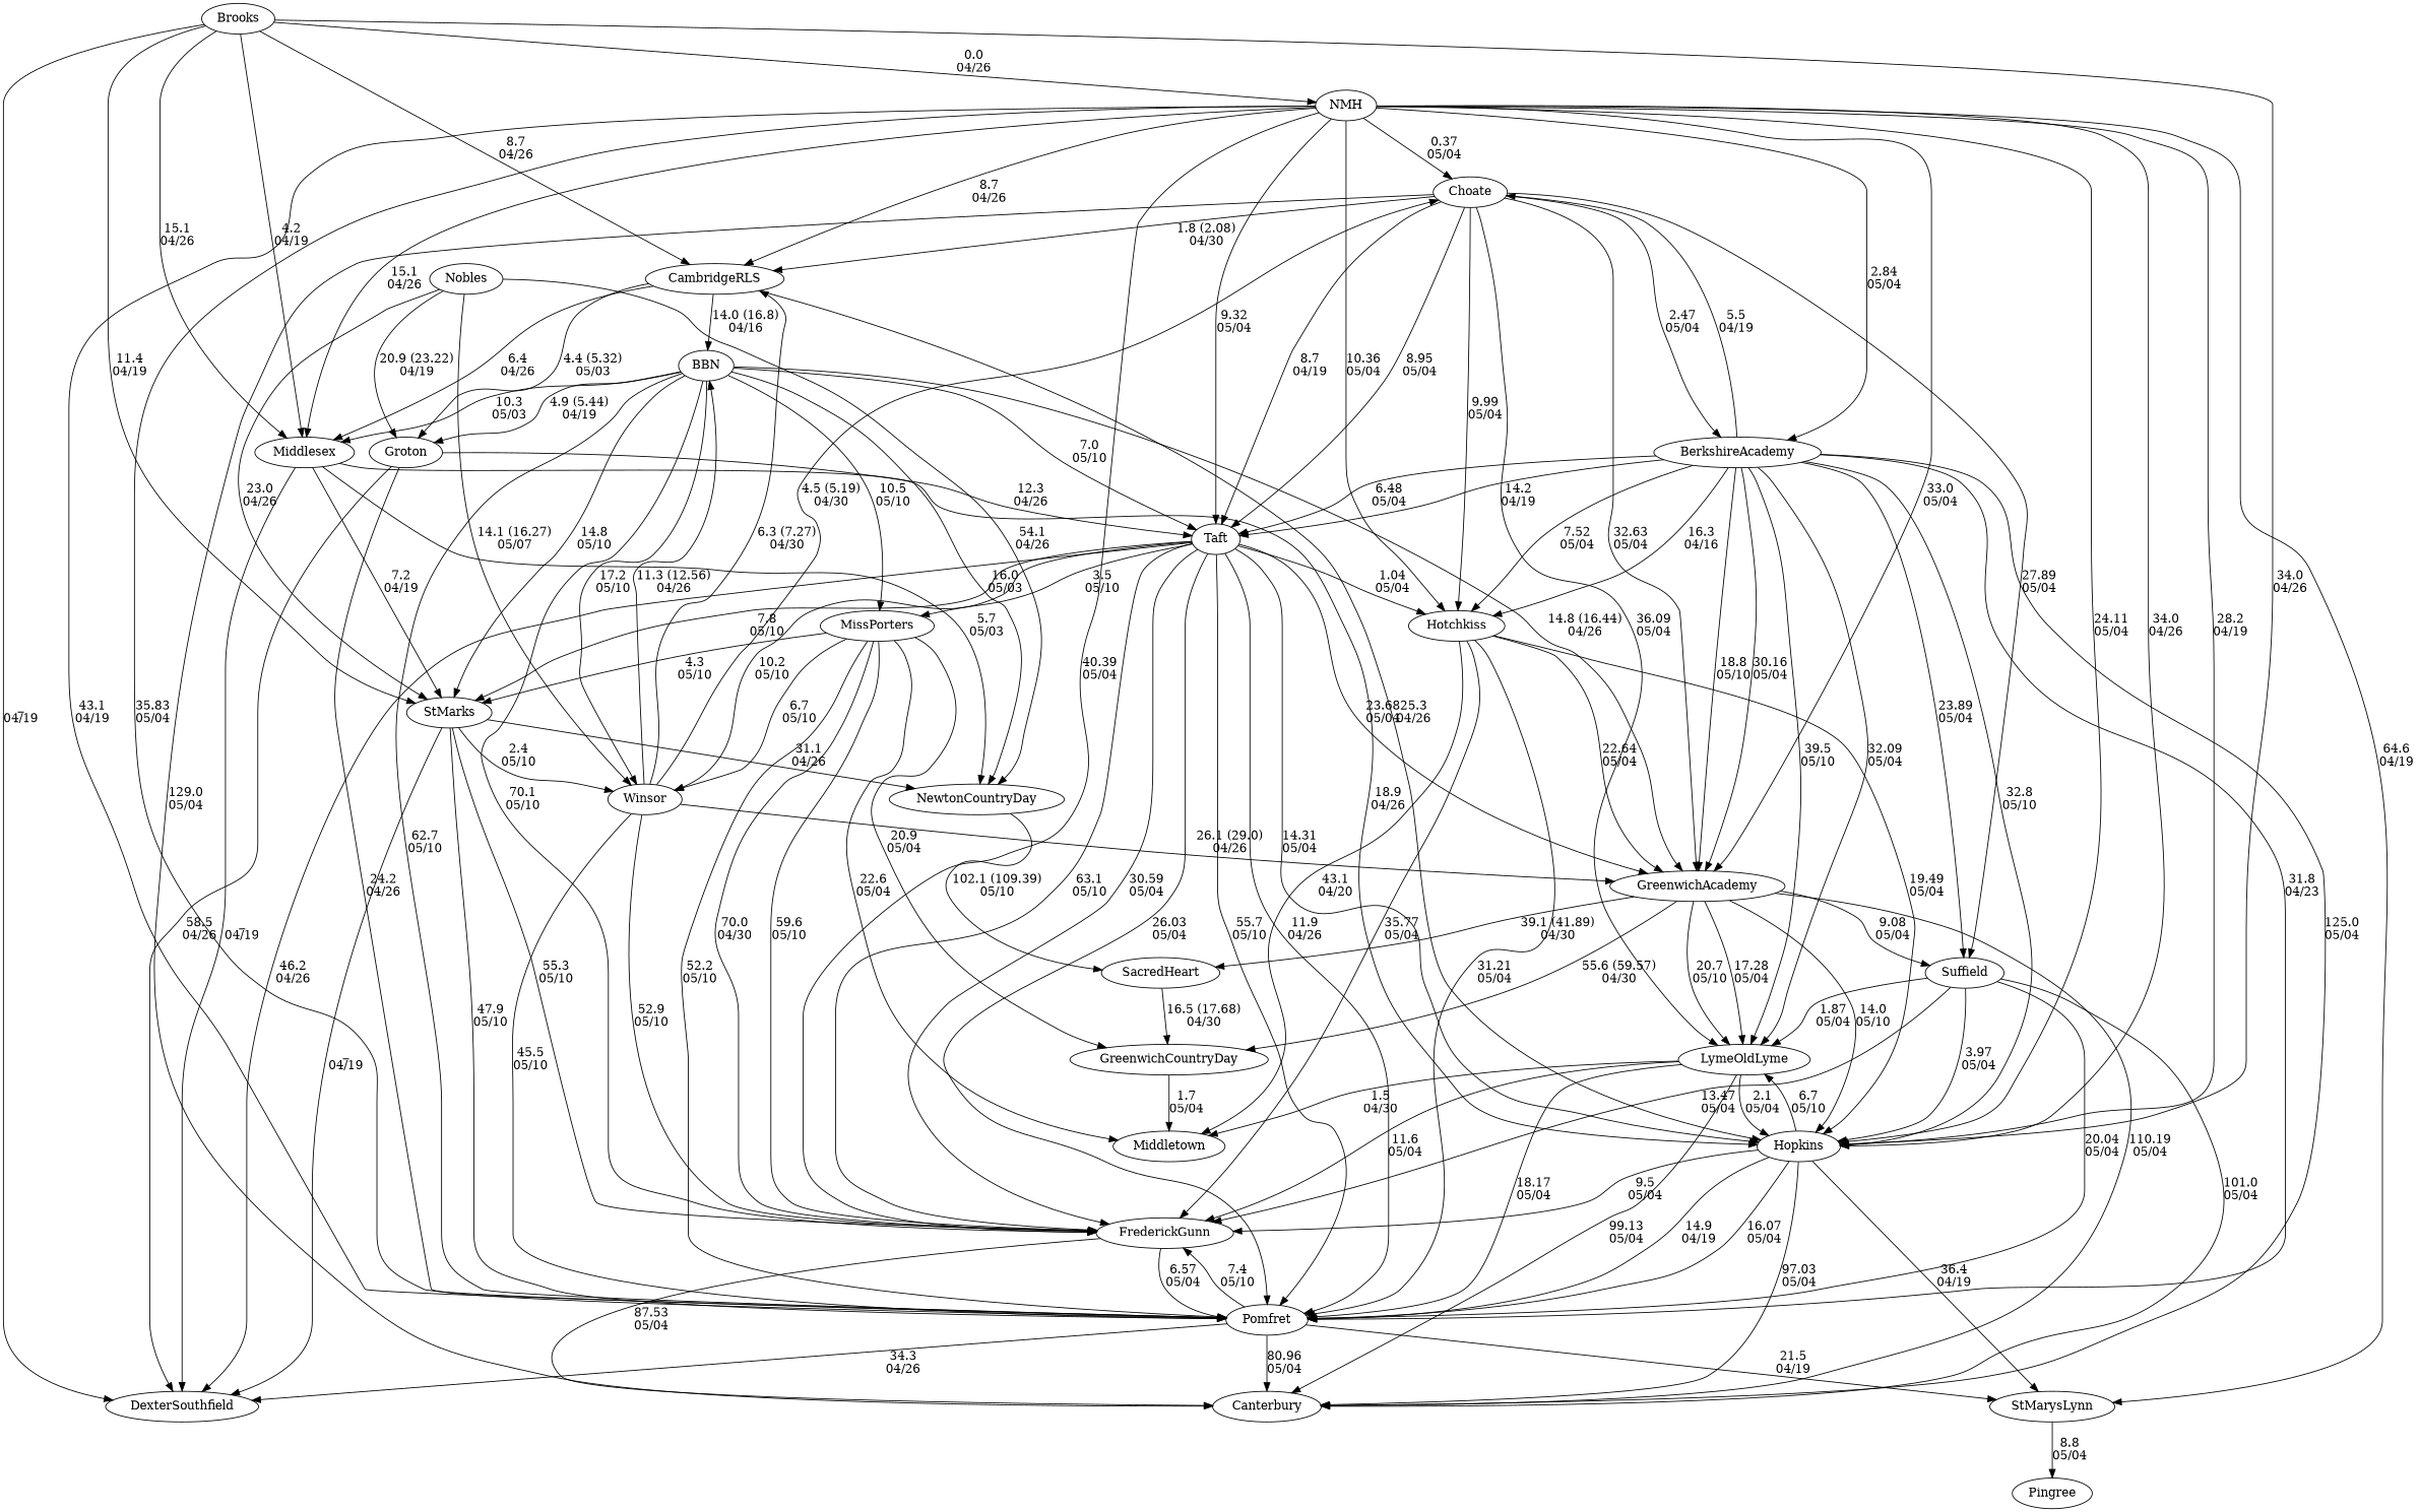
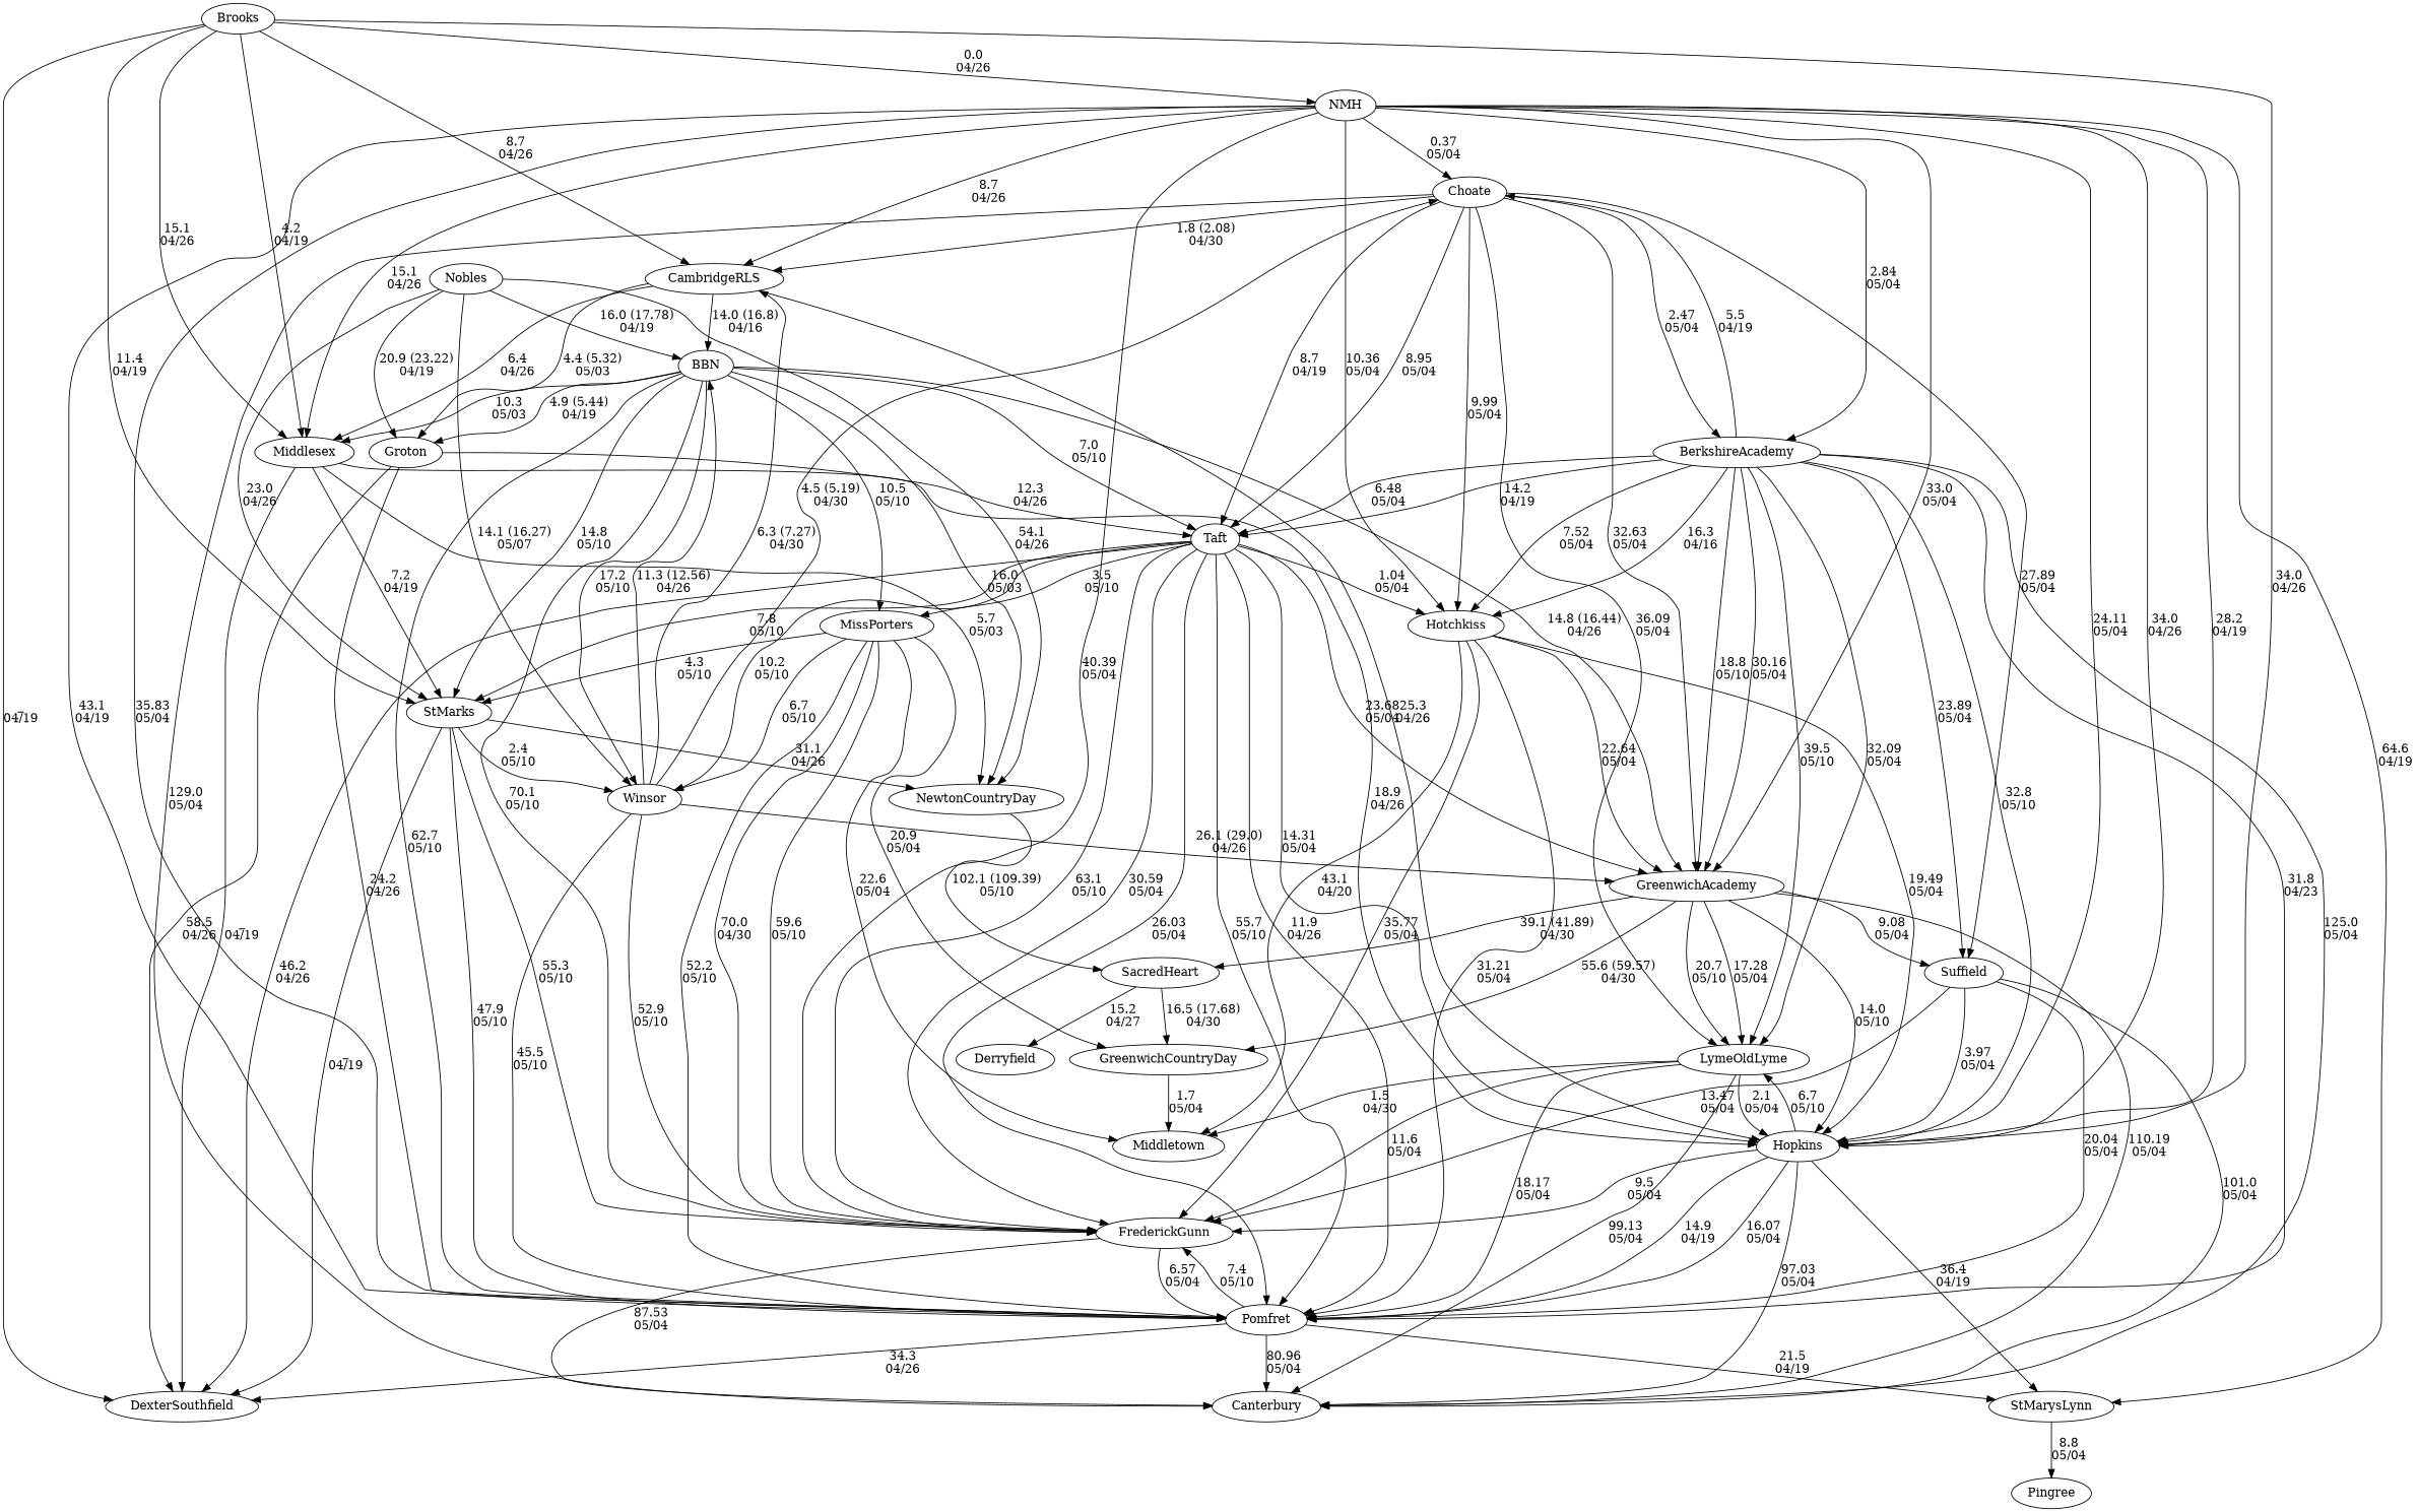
  digraph {
    edge [random=random weight=99]
    FrederickGunn
    Pomfret
    Canterbury
    DexterSouthfield
    StMarysLynn
    StMarks
    Winsor
    NewtonCountryDay
    Choate
    GreenwichAcademy
    CambridgeRLS
    BBN
    SacredHeart
    BerkshireAcademy
    LymeOldLyme
    Hotchkiss
    Taft
    Hopkins
    Suffield
    Middletown
    MissPorters
    GreenwichCountryDay
    Pingree
+   Derryfield
    Brooks
    Middlesex
    NMH
    Groton
    Nobles
    FrederickGunn -> Pomfret [label="6.57\n05/04" weight=94]
    FrederickGunn -> Canterbury [label="87.53\n05/04" weight=13]
    Pomfret -> FrederickGunn [label="7.4\n05/10" weight=93]
    Pomfret -> Canterbury [label="80.96\n05/04" weight=20]
    Pomfret -> DexterSouthfield [label="34.3\n04/26" weight=66]
    Pomfret -> StMarysLynn [label="21.5\n04/19" weight=79]
    StMarysLynn -> Pingree [label="8.8\n05/04" weight=92]
    StMarks -> FrederickGunn [label="55.3\n05/10" weight=45]
    StMarks -> Pomfret [label="47.9\n05/10" weight=53]
    StMarks -> DexterSouthfield [label="_\n04/19"]
    StMarks -> Winsor [label="2.4\n05/10" weight=98]
    StMarks -> NewtonCountryDay [label="31.1\n04/26" weight=69]
    Winsor -> FrederickGunn [label="52.9\n05/10" weight=48]
    Winsor -> Pomfret [label="45.5\n05/10" weight=55]
    Winsor -> Choate [label="4.5 (5.19)\n04/30" weight=96]
    Winsor -> GreenwichAcademy [label="26.1 (29.0)\n04/26" weight=74]
    Winsor -> CambridgeRLS [label="6.3 (7.27)\n04/30" weight=94]
    Winsor -> BBN [label="11.3 (12.56)\n04/26" weight=89]
    NewtonCountryDay -> SacredHeart [label="102.1 (109.39)\n05/10" weight=-2]
    Choate -> Canterbury [label="129.0\n05/04" weight=-29]
    Choate -> GreenwichAcademy [label="32.63\n05/04" weight=68]
    Choate -> CambridgeRLS [label="1.8 (2.08)\n04/30"]
    Choate -> BerkshireAcademy [label="2.47\n05/04" weight=98]
    Choate -> LymeOldLyme [label="36.09\n05/04" weight=64]
    Choate -> Hotchkiss [label="9.99\n05/04" weight=91]
    Choate -> Taft [label="8.7\n04/19" weight=92]
    Choate -> Taft [label="8.95\n05/04" weight=92]
    Choate -> Suffield [label="27.89\n05/04" weight=73]
    GreenwichAcademy -> Canterbury [label="110.19\n05/04" weight=-10]
    GreenwichAcademy -> SacredHeart [label="39.1 (41.89)\n04/30" weight=61]
    GreenwichAcademy -> LymeOldLyme [label="20.7\n05/10" weight=80]
    GreenwichAcademy -> LymeOldLyme [label="17.28\n05/04" weight=83]
    GreenwichAcademy -> Hopkins [label="14.0\n05/10" weight=86]
    GreenwichAcademy -> Suffield [label="9.08\n05/04" weight=91]
    GreenwichAcademy -> GreenwichCountryDay [label="55.6 (59.57)\n04/30" weight=45]
    CambridgeRLS -> BBN [label="14.0 (16.8)\n04/16" weight=86]
    CambridgeRLS -> Hopkins [label="25.3\n04/26" weight=75]
    CambridgeRLS -> Middlesex [label="6.4\n04/26" weight=94]
    CambridgeRLS -> Groton [label="4.4 (5.32)\n05/03" weight=96]
    BBN -> FrederickGunn [label="70.1\n05/10" weight=30]
    BBN -> Pomfret [label="62.7\n05/10" weight=38]
    BBN -> StMarks [label="14.8\n05/10" weight=86]
    BBN -> Winsor [label="17.2\n05/10" weight=83]
    BBN -> NewtonCountryDay [label="16.0\n05/03" weight=84]
    BBN -> GreenwichAcademy [label="14.8 (16.44)\n04/26" weight=86]
    BBN -> Taft [label="7.0\n05/10" weight=93]
    BBN -> MissPorters [label="10.5\n05/10" weight=90]
    BBN -> Middlesex [label="10.3\n05/03" weight=90]
    BBN -> Groton [label="4.9 (5.44)\n04/19" weight=96]
    SacredHeart -> GreenwichCountryDay [label="16.5 (17.68)\n04/30" weight=84]
+   SacredHeart -> Derryfield [label="15.2\n04/27" weight=85]
    BerkshireAcademy -> Pomfret [label="31.8\n04/23" weight=69]
    BerkshireAcademy -> Canterbury [label="125.0\n05/04" weight=-25]
    BerkshireAcademy -> Choate [label="5.5\n04/19" weight=95]
    BerkshireAcademy -> GreenwichAcademy [label="18.8\n05/10" weight=82]
    BerkshireAcademy -> GreenwichAcademy [label="30.16\n05/04" weight=70]
    BerkshireAcademy -> LymeOldLyme [label="39.5\n05/10" weight=61]
    BerkshireAcademy -> LymeOldLyme [label="32.09\n05/04" weight=68]
    BerkshireAcademy -> Hotchkiss [label="16.3\n04/16" weight=84]
    BerkshireAcademy -> Hotchkiss [label="7.52\n05/04" weight=93]
    BerkshireAcademy -> Taft [label="14.2\n04/19" weight=86]
    BerkshireAcademy -> Taft [label="6.48\n05/04" weight=94]
    BerkshireAcademy -> Hopkins [label="32.8\n05/10" weight=68]
    BerkshireAcademy -> Suffield [label="23.89\n05/04" weight=77]
    LymeOldLyme -> FrederickGunn [label="11.6\n05/04" weight=89]
    LymeOldLyme -> Pomfret [label="18.17\n05/04" weight=82]
    LymeOldLyme -> Canterbury [label="99.13\n05/04" weight=1]
    LymeOldLyme -> Hopkins [label="2.1\n05/04" weight=98]
    LymeOldLyme -> Middletown [label="1.5\n04/30"]
    Hotchkiss -> FrederickGunn [label="35.77\n05/04" weight=65]
    Hotchkiss -> Pomfret [label="31.21\n05/04" weight=69]
    Hotchkiss -> GreenwichAcademy [label="22.64\n05/04" weight=78]
    Hotchkiss -> Hopkins [label="19.49\n05/04" weight=81]
    Hotchkiss -> Middletown [label="43.1\n04/20" weight=57]
    Taft -> FrederickGunn [label="63.1\n05/10" weight=37]
    Taft -> FrederickGunn [label="30.59\n05/04" weight=70]
    Taft -> Pomfret [label="11.9\n04/26" weight=89]
    Taft -> Pomfret [label="55.7\n05/10" weight=45]
    Taft -> Pomfret [label="26.03\n05/04" weight=74]
    Taft -> DexterSouthfield [label="46.2\n04/26" weight=54]
    Taft -> StMarks [label="7.8\n05/10" weight=93]
    Taft -> Winsor [label="10.2\n05/10" weight=90]
    Taft -> GreenwichAcademy [label="23.68\n05/04" weight=77]
    Taft -> Hotchkiss [label="1.04\n05/04"]
    Taft -> Hopkins [label="14.31\n05/04" weight=86]
    Taft -> MissPorters [label="3.5\n05/10" weight=97]
    Hopkins -> FrederickGunn [label="9.5\n05/04" weight=91]
    Hopkins -> Pomfret [label="14.9\n04/19" weight=86]
    Hopkins -> Pomfret [label="16.07\n05/04" weight=84]
    Hopkins -> Canterbury [label="97.03\n05/04" weight=3]
    Hopkins -> StMarysLynn [label="36.4\n04/19" weight=64]
    Hopkins -> LymeOldLyme [label="6.7\n05/10" weight=94]
    Suffield -> FrederickGunn [label="13.47\n05/04" weight=87]
    Suffield -> Pomfret [label="20.04\n05/04" weight=80]
    Suffield -> Canterbury [label="101.0\n05/04" weight=-1]
-   Suffield -> LymeOldLyme [label="1.87\n05/04"]
    Suffield -> Hopkins [label="3.97\n05/04" weight=97]
    MissPorters -> FrederickGunn [label="70.0\n04/30" weight=30]
    MissPorters -> FrederickGunn [label="59.6\n05/10" weight=41]
    MissPorters -> Pomfret [label="52.2\n05/10" weight=48]
    MissPorters -> StMarks [label="4.3\n05/10" weight=96]
    MissPorters -> Winsor [label="6.7\n05/10" weight=94]
    MissPorters -> Middletown [label="22.6\n05/04" weight=78]
    MissPorters -> GreenwichCountryDay [label="20.9\n05/04" weight=80]
    GreenwichCountryDay -> Middletown [label="1.7\n05/04"]
    Brooks -> DexterSouthfield [label="_\n04/19"]
    Brooks -> StMarks [label="11.4\n04/19" weight=89]
    Brooks -> CambridgeRLS [label="8.7\n04/26" weight=92]
    Brooks -> Hopkins [label="34.0\n04/26" weight=66]
    Brooks -> Middlesex [label="4.2\n04/19" weight=96]
    Brooks -> Middlesex [label="15.1\n04/26" weight=85]
    Brooks -> NMH [label="0.0\n04/26" weight=100]
    Middlesex -> DexterSouthfield [label="_\n04/19"]
    Middlesex -> StMarks [label="7.2\n04/19" weight=93]
    Middlesex -> NewtonCountryDay [label="5.7\n05/03" weight=95]
    Middlesex -> Hopkins [label="18.9\n04/26" weight=82]
    NMH -> FrederickGunn [label="40.39\n05/04" weight=60]
    NMH -> Pomfret [label="43.1\n04/19" weight=57]
    NMH -> Pomfret [label="35.83\n05/04" weight=65]
    NMH -> StMarysLynn [label="64.6\n04/19" weight=36]
    NMH -> Choate [label="0.37\n05/04" weight=100]
    NMH -> GreenwichAcademy [label="33.0\n05/04" weight=67]
    NMH -> CambridgeRLS [label="8.7\n04/26" weight=92]
    NMH -> BerkshireAcademy [label="2.84\n05/04" weight=98]
    NMH -> Hotchkiss [label="10.36\n05/04" weight=90]
-   NMH -> Taft [label="9.32\n05/04" weight=91]
    NMH -> Hopkins [label="34.0\n04/26" weight=66]
    NMH -> Hopkins [label="28.2\n04/19" weight=72]
    NMH -> Hopkins [label="24.11\n05/04" weight=76]
    NMH -> Middlesex [label="15.1\n04/26" weight=85]
    Groton -> Pomfret [label="24.2\n04/26" weight=76]
    Groton -> DexterSouthfield [label="58.5\n04/26" weight=42]
    Groton -> Taft [label="12.3\n04/26" weight=88]
    Nobles -> StMarks [label="23.0\n04/26" weight=77]
    Nobles -> Winsor [label="14.1 (16.27)\n05/07" weight=86]
    Nobles -> NewtonCountryDay [label="54.1\n04/26" weight=46]
+   Nobles -> BBN [label="16.0 (17.78)\n04/19" weight=84]
    Nobles -> Groton [label="20.9 (23.22)\n04/19" weight=80]
  }
